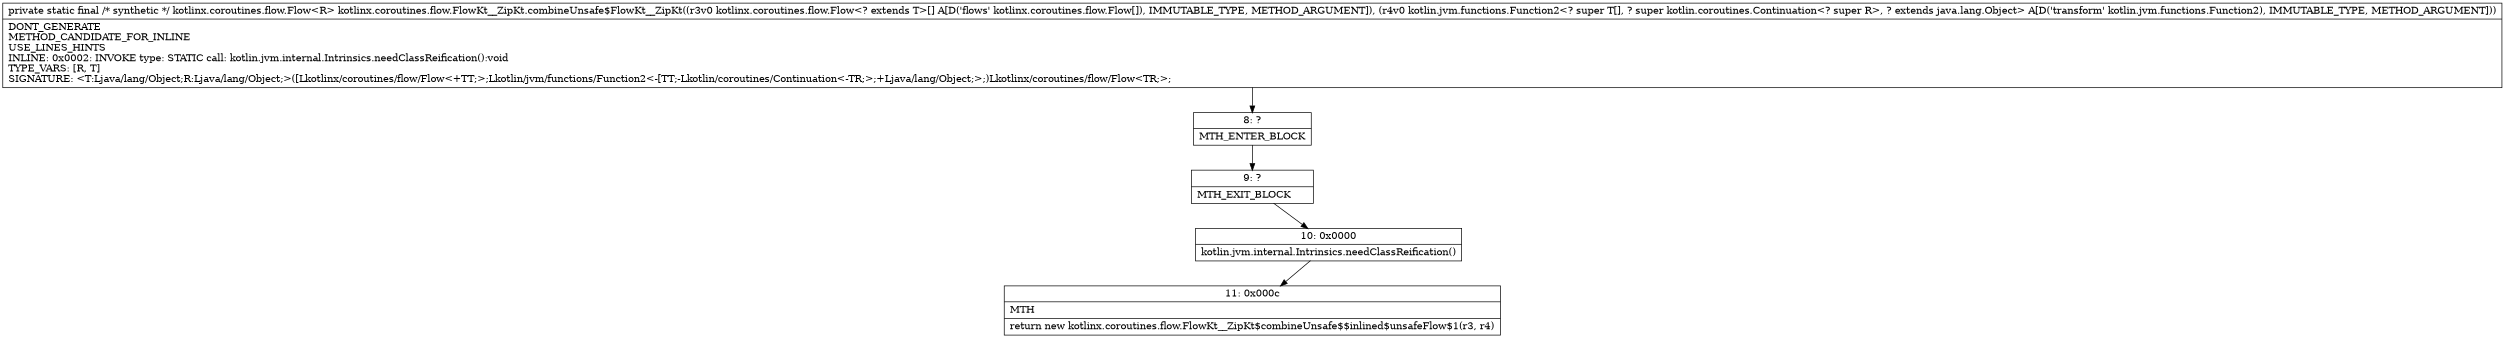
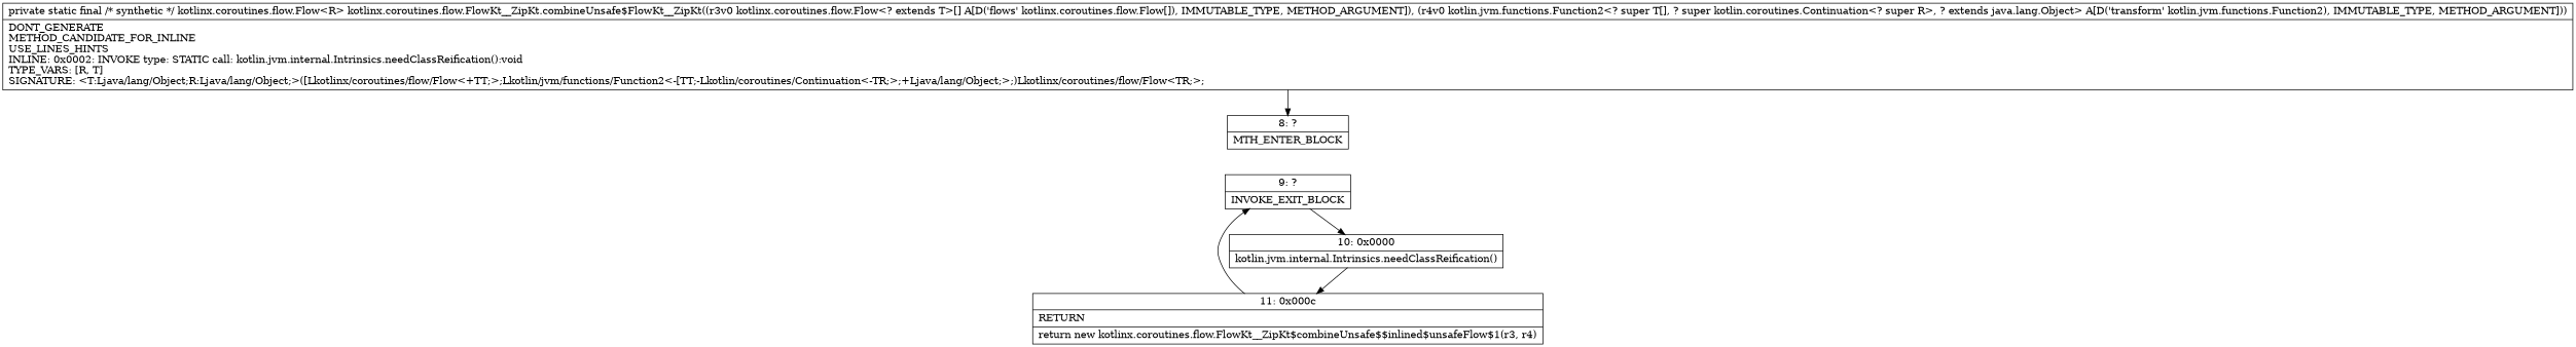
  digraph {
    node [shape=record]
    n1 [label="{8\:\ ?|MTH_ENTER_BLOCK\l}"]
    n2 [label="{10\:\ 0x0000|kotlin.jvm.internal.Intrinsics.needClassReification()\l}"]
-   n3 [label="{11\:\ 0x000c|MTH\l|return new kotlinx.coroutines.flow.FlowKt__ZipKt$combineUnsafe$$inlined$unsafeFlow$1(r3, r4)\l}"]
-   n4 [label="{9\:\ ?|MTH_EXIT_BLOCK\l}"]
+   n3 [label="{11\:\ 0x000c|RETURN\l|return new kotlinx.coroutines.flow.FlowKt__ZipKt$combineUnsafe$$inlined$unsafeFlow$1(r3, r4)\l}"]
+   n4 [label="{9\:\ ?|INVOKE_EXIT_BLOCK\l}"]
    n5 [label="{private static final \/* synthetic *\/ kotlinx.coroutines.flow.Flow\<R\> kotlinx.coroutines.flow.FlowKt__ZipKt.combineUnsafe$FlowKt__ZipKt((r3v0 kotlinx.coroutines.flow.Flow\<? extends T\>[] A[D('flows' kotlinx.coroutines.flow.Flow[]), IMMUTABLE_TYPE, METHOD_ARGUMENT]), (r4v0 kotlin.jvm.functions.Function2\<? super T[], ? super kotlin.coroutines.Continuation\<? super R\>, ? extends java.lang.Object\> A[D('transform' kotlin.jvm.functions.Function2), IMMUTABLE_TYPE, METHOD_ARGUMENT]))  | DONT_GENERATE\lMETHOD_CANDIDATE_FOR_INLINE\lUSE_LINES_HINTS\lINLINE: 0x0002: INVOKE   type: STATIC call: kotlin.jvm.internal.Intrinsics.needClassReification():void\lTYPE_VARS: [R, T]\lSIGNATURE: \<T:Ljava\/lang\/Object;R:Ljava\/lang\/Object;\>([Lkotlinx\/coroutines\/flow\/Flow\<+TT;\>;Lkotlin\/jvm\/functions\/Function2\<\-[TT;\-Lkotlin\/coroutines\/Continuation\<\-TR;\>;+Ljava\/lang\/Object;\>;)Lkotlinx\/coroutines\/flow\/Flow\<TR;\>;\l}"]
    n2 -> n3
-   n1 -> n4
+   n3 -> n4
    n4 -> n2
    n5 -> n1
  }
